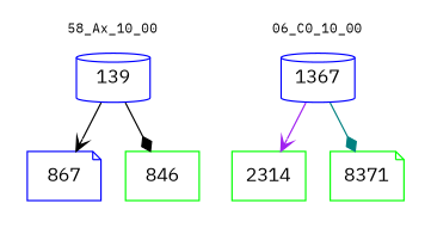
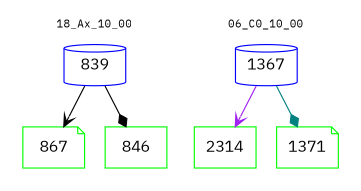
  digraph {
    fontname="IBM Plex Mono"
    node [color=green fontname="IBM Plex Mono" shape=cylinder]
    edge [arrowhead=vee color=black fontname="IBM Plex Mono"]
-   n1 [color=blue label=139]
-   n2 [color=blue label=867 shape=note]
+   n1 [color=blue label=839]
+   n2 [label=867 shape=note]
    n3 [label=846 shape=box]
    n4 [color=blue label=1367]
    n5 [label=2314 shape=box]
-   n6 [label=8371 shape=note]
+   n6 [label=1371 shape=note]
    subgraph cluster_1 {
      color=white
      fontsize=10
-     label="58_Ax_10_00"
+     label="18_Ax_10_00"
      n1
      n2
      n3
    }
    subgraph cluster_2 {
      color=white
      fontsize=10
      label="06_C0_10_00"
      n4
      n5
      n6
    }
    n1 -> n2
    n1 -> n3 [arrowhead=diamond]
    n4 -> n5 [color=purple]
    n4 -> n6 [arrowhead=diamond color=teal]
  }
